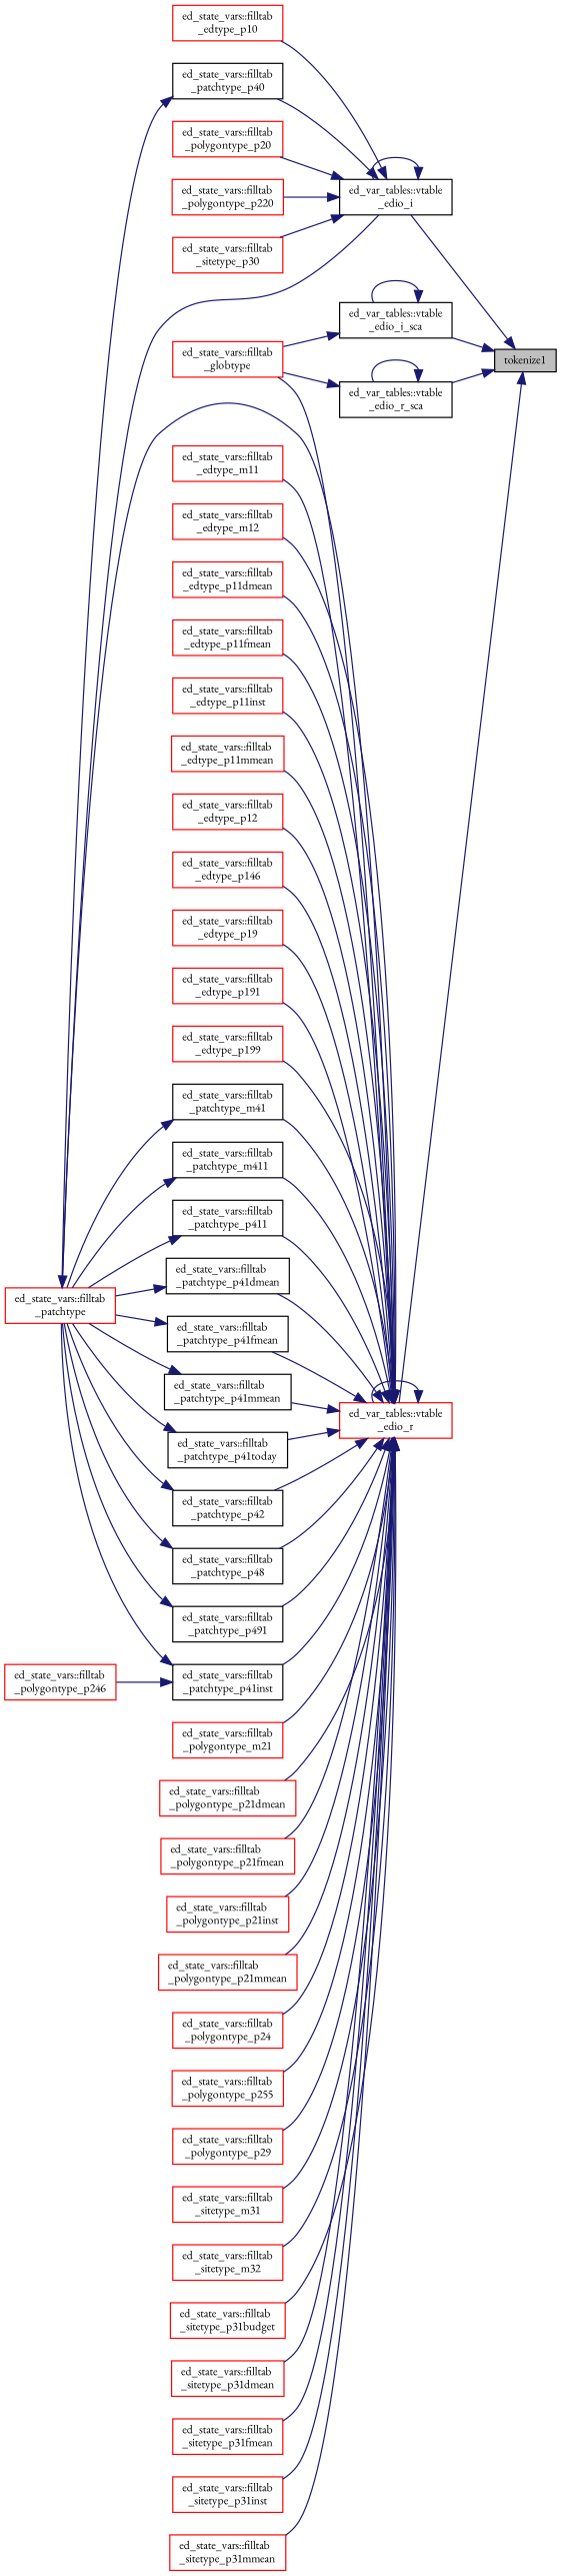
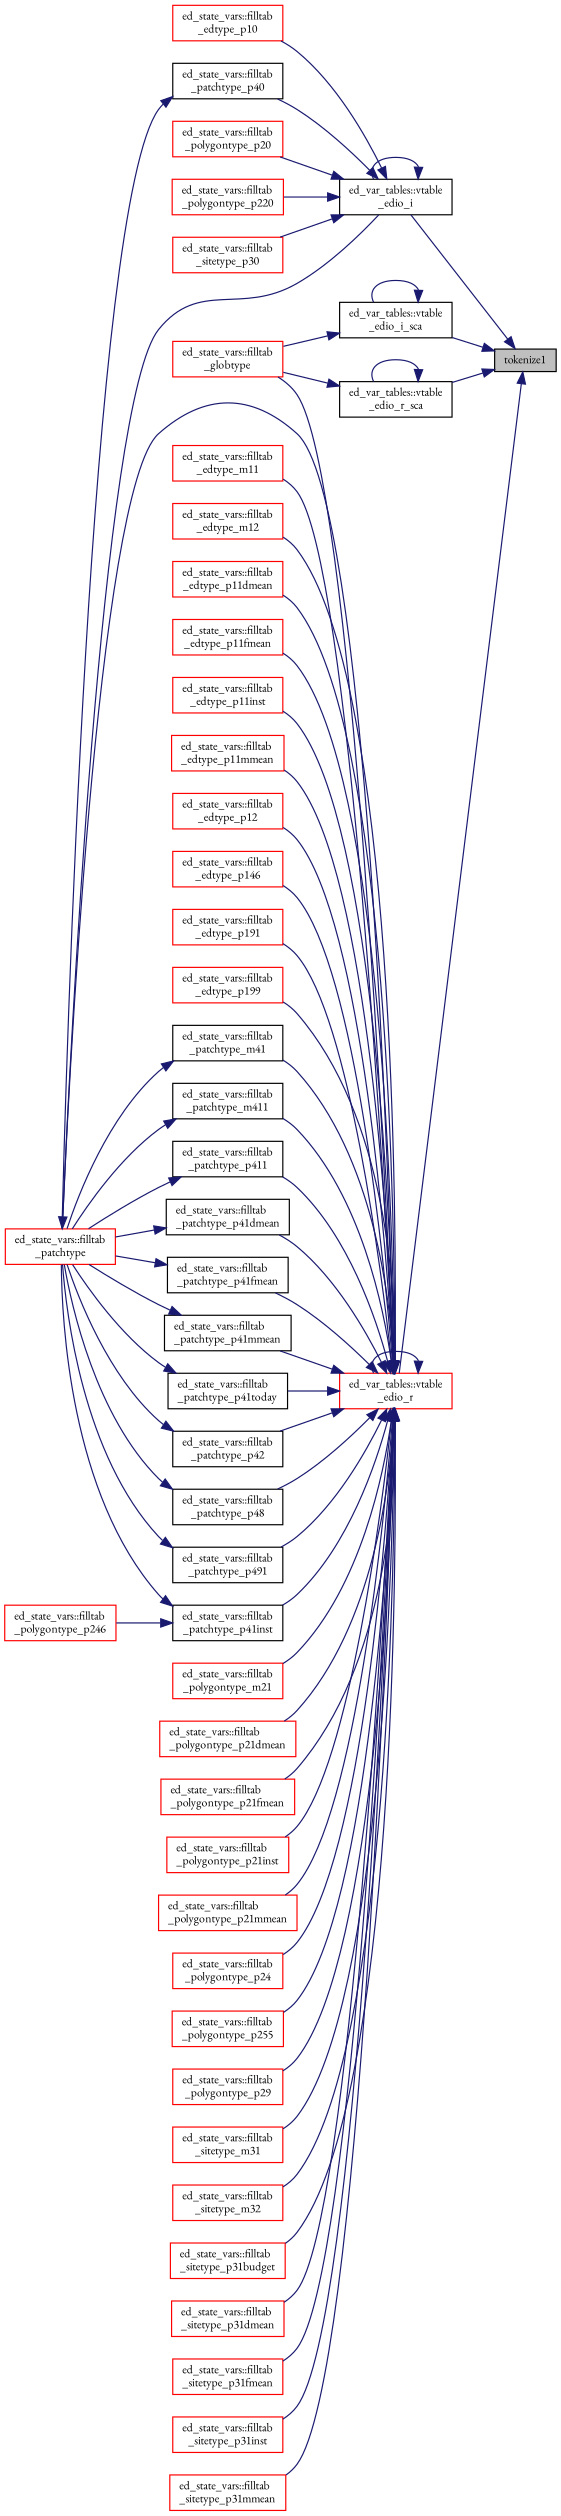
  digraph {
    fontname="EB Garamond"
    rankdir=RL
    node [color=red fillcolor=white fontname="EB Garamond" fontsize=10 shape=record style=filled]
    edge [color=midnightblue dir=back fontname="EB Garamond" fontsize=10 labelfontname=Helvetica labelfontsize=10 style=solid]
    n1 [color=black fillcolor=grey75 fontcolor=black height=0.2 label=tokenize1 width=0.4]
    n2 [color=black height=0.2 label="ed_var_tables::vtable\l_edio_i" width=0.4]
    n3 [color=black height=0.2 label="ed_var_tables::vtable\l_edio_i_sca" width=0.4]
    n4 [height=0.2 label="ed_var_tables::vtable\l_edio_r" width=0.4]
    n5 [color=black height=0.2 label="ed_var_tables::vtable\l_edio_r_sca" width=0.4]
    n6 [height=0.2 label="ed_state_vars::filltab\l_edtype_p10" width=0.4]
    n7 [color=black height=0.2 label="ed_state_vars::filltab\l_patchtype_p40" width=0.4]
    n8 [height=0.2 label="ed_state_vars::filltab\l_polygontype_p20" width=0.4]
    n9 [height=0.2 label="ed_state_vars::filltab\l_polygontype_p220" width=0.4]
    n10 [height=0.2 label="ed_state_vars::filltab\l_sitetype_p30" width=0.4]
    n11 [height=0.2 label="ed_state_vars::filltab\l_globtype" width=0.4]
    n12 [height=0.2 label="ed_state_vars::filltab\l_patchtype" width=0.4]
    n13 [height=0.2 label="ed_state_vars::filltab\l_edtype_m11" width=0.4]
    n14 [height=0.2 label="ed_state_vars::filltab\l_edtype_m12" width=0.4]
    n15 [height=0.2 label="ed_state_vars::filltab\l_edtype_p11dmean" width=0.4]
    n16 [height=0.2 label="ed_state_vars::filltab\l_edtype_p11fmean" width=0.4]
    n17 [height=0.2 label="ed_state_vars::filltab\l_edtype_p11inst" width=0.4]
    n18 [height=0.2 label="ed_state_vars::filltab\l_edtype_p11mmean" width=0.4]
    n19 [height=0.2 label="ed_state_vars::filltab\l_edtype_p12" width=0.4]
    n20 [height=0.2 label="ed_state_vars::filltab\l_edtype_p146" width=0.4]
-   n21 [height=0.2 label="ed_state_vars::filltab\l_edtype_p19" width=0.4]
    n22 [height=0.2 label="ed_state_vars::filltab\l_edtype_p191" width=0.4]
    n23 [height=0.2 label="ed_state_vars::filltab\l_edtype_p199" width=0.4]
    n24 [color=black height=0.2 label="ed_state_vars::filltab\l_patchtype_m41" width=0.4]
    n25 [color=black height=0.2 label="ed_state_vars::filltab\l_patchtype_m411" width=0.4]
    n26 [color=black height=0.2 label="ed_state_vars::filltab\l_patchtype_p411" width=0.4]
    n27 [color=black height=0.2 label="ed_state_vars::filltab\l_patchtype_p41dmean" width=0.4]
    n28 [color=black height=0.2 label="ed_state_vars::filltab\l_patchtype_p41fmean" width=0.4]
    n29 [color=black height=0.2 label="ed_state_vars::filltab\l_patchtype_p41inst" width=0.4]
    n30 [color=black height=0.2 label="ed_state_vars::filltab\l_patchtype_p41mmean" width=0.4]
    n31 [color=black height=0.2 label="ed_state_vars::filltab\l_patchtype_p41today" width=0.4]
    n32 [color=black height=0.2 label="ed_state_vars::filltab\l_patchtype_p42" width=0.4]
    n33 [color=black height=0.2 label="ed_state_vars::filltab\l_patchtype_p48" width=0.4]
    n34 [color=black height=0.2 label="ed_state_vars::filltab\l_patchtype_p491" width=0.4]
    n35 [height=0.2 label="ed_state_vars::filltab\l_polygontype_m21" width=0.4]
    n36 [height=0.2 label="ed_state_vars::filltab\l_polygontype_p21dmean" width=0.4]
    n37 [height=0.2 label="ed_state_vars::filltab\l_polygontype_p21fmean" width=0.4]
    n38 [height=0.2 label="ed_state_vars::filltab\l_polygontype_p21inst" width=0.4]
    n39 [height=0.2 label="ed_state_vars::filltab\l_polygontype_p21mmean" width=0.4]
    n40 [height=0.2 label="ed_state_vars::filltab\l_polygontype_p24" width=0.4]
    n41 [height=0.2 label="ed_state_vars::filltab\l_polygontype_p255" width=0.4]
    n42 [height=0.2 label="ed_state_vars::filltab\l_polygontype_p29" width=0.4]
    n43 [height=0.2 label="ed_state_vars::filltab\l_sitetype_m31" width=0.4]
    n44 [height=0.2 label="ed_state_vars::filltab\l_sitetype_m32" width=0.4]
    n45 [height=0.2 label="ed_state_vars::filltab\l_sitetype_p31budget" width=0.4]
    n46 [height=0.2 label="ed_state_vars::filltab\l_sitetype_p31dmean" width=0.4]
    n47 [height=0.2 label="ed_state_vars::filltab\l_sitetype_p31fmean" width=0.4]
    n48 [height=0.2 label="ed_state_vars::filltab\l_sitetype_p31inst" width=0.4]
    n49 [height=0.2 label="ed_state_vars::filltab\l_sitetype_p31mmean" width=0.4]
    n50 [height=0.2 label="ed_state_vars::filltab\l_polygontype_p246" width=0.4]
    n1 -> n2
    n1 -> n3
    n1 -> n4
    n1 -> n5
    n2 -> n2
    n2 -> n6
    n2 -> n7
    n2 -> n8
    n2 -> n9
    n2 -> n10
    n3 -> n3
    n3 -> n11
    n4 -> n4
    n4 -> n11
    n4 -> n12
    n4 -> n13
    n4 -> n14
    n4 -> n15
    n4 -> n16
    n4 -> n17
    n4 -> n18
    n4 -> n19
    n4 -> n20
-   n4 -> n21
    n4 -> n22
    n4 -> n23
    n4 -> n24
    n4 -> n25
    n4 -> n26
    n4 -> n27
    n4 -> n28
    n4 -> n29
    n4 -> n30
    n4 -> n31
    n4 -> n32
    n4 -> n33
    n4 -> n34
    n4 -> n35
    n4 -> n36
    n4 -> n37
    n4 -> n38
    n4 -> n39
    n4 -> n40
    n4 -> n41
    n4 -> n42
    n4 -> n43
    n4 -> n44
    n4 -> n45
    n4 -> n46
    n4 -> n47
    n4 -> n48
    n4 -> n49
    n5 -> n5
    n5 -> n11
    n7 -> n12
    n12 -> n2
    n24 -> n12
    n25 -> n12
    n26 -> n12
    n27 -> n12
    n28 -> n12
    n29 -> n12
    n29 -> n50
    n30 -> n12
    n31 -> n12
    n32 -> n12
    n33 -> n12
    n34 -> n12
  }
